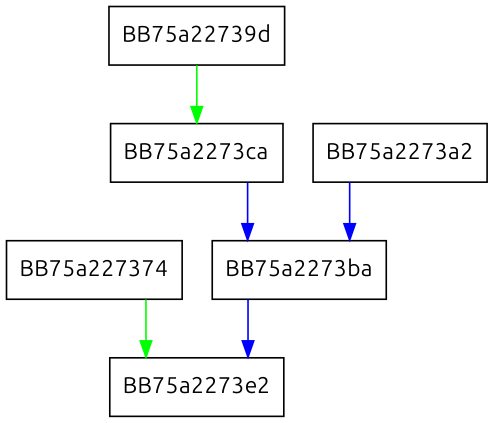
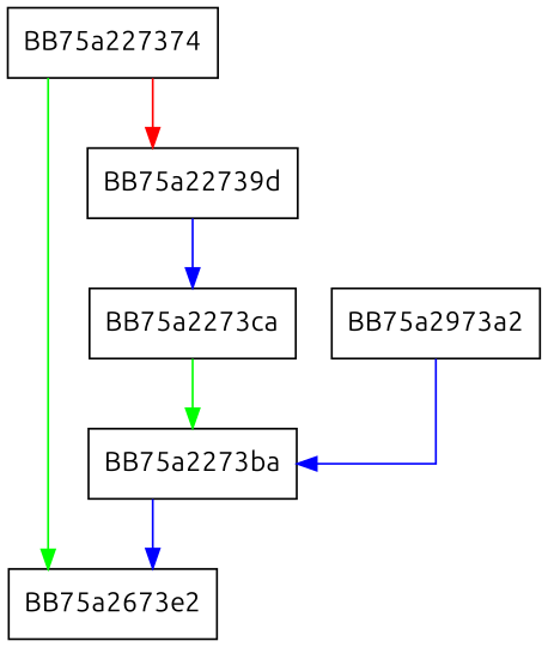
  digraph {
    fontname=Ubuntu
    splines=ortho
    node [fontname=Ubuntu shape=box]
    edge [color=blue fontname=Ubuntu]
    BB75a227374
-   BB75a2273e2
+   BB75a2273e2 [label=BB75a2673e2]
    BB75a22739d
    BB75a2273ca
    BB75a2273ba
-   BB75a2273a2
+   BB75a2273a2 [label=BB75a2973a2]
    BB75a227374 -> BB75a2273e2 [color=green]
-   BB75a22739d -> BB75a2273ca [color=green]
-   BB75a2273ca -> BB75a2273ba
+   BB75a227374 -> BB75a22739d [color=red]
+   BB75a22739d -> BB75a2273ca
+   BB75a2273ca -> BB75a2273ba [color=green]
    BB75a2273ba -> BB75a2273e2
    BB75a2273a2 -> BB75a2273ba
  }
